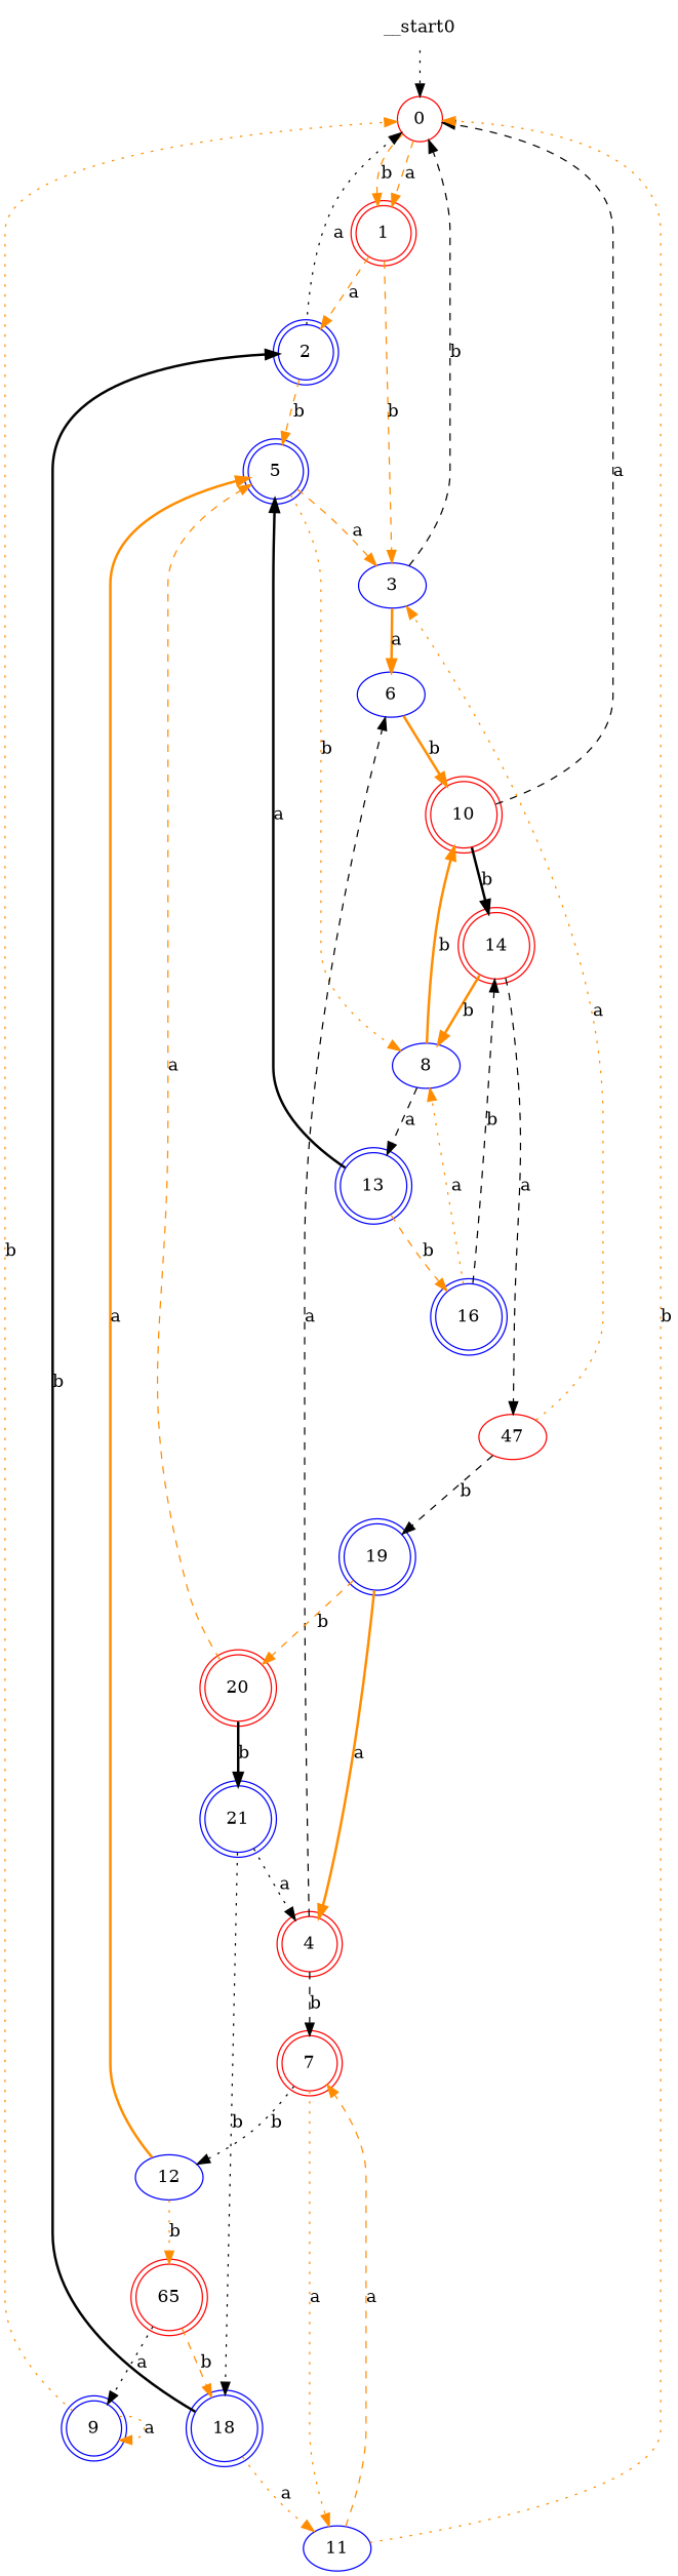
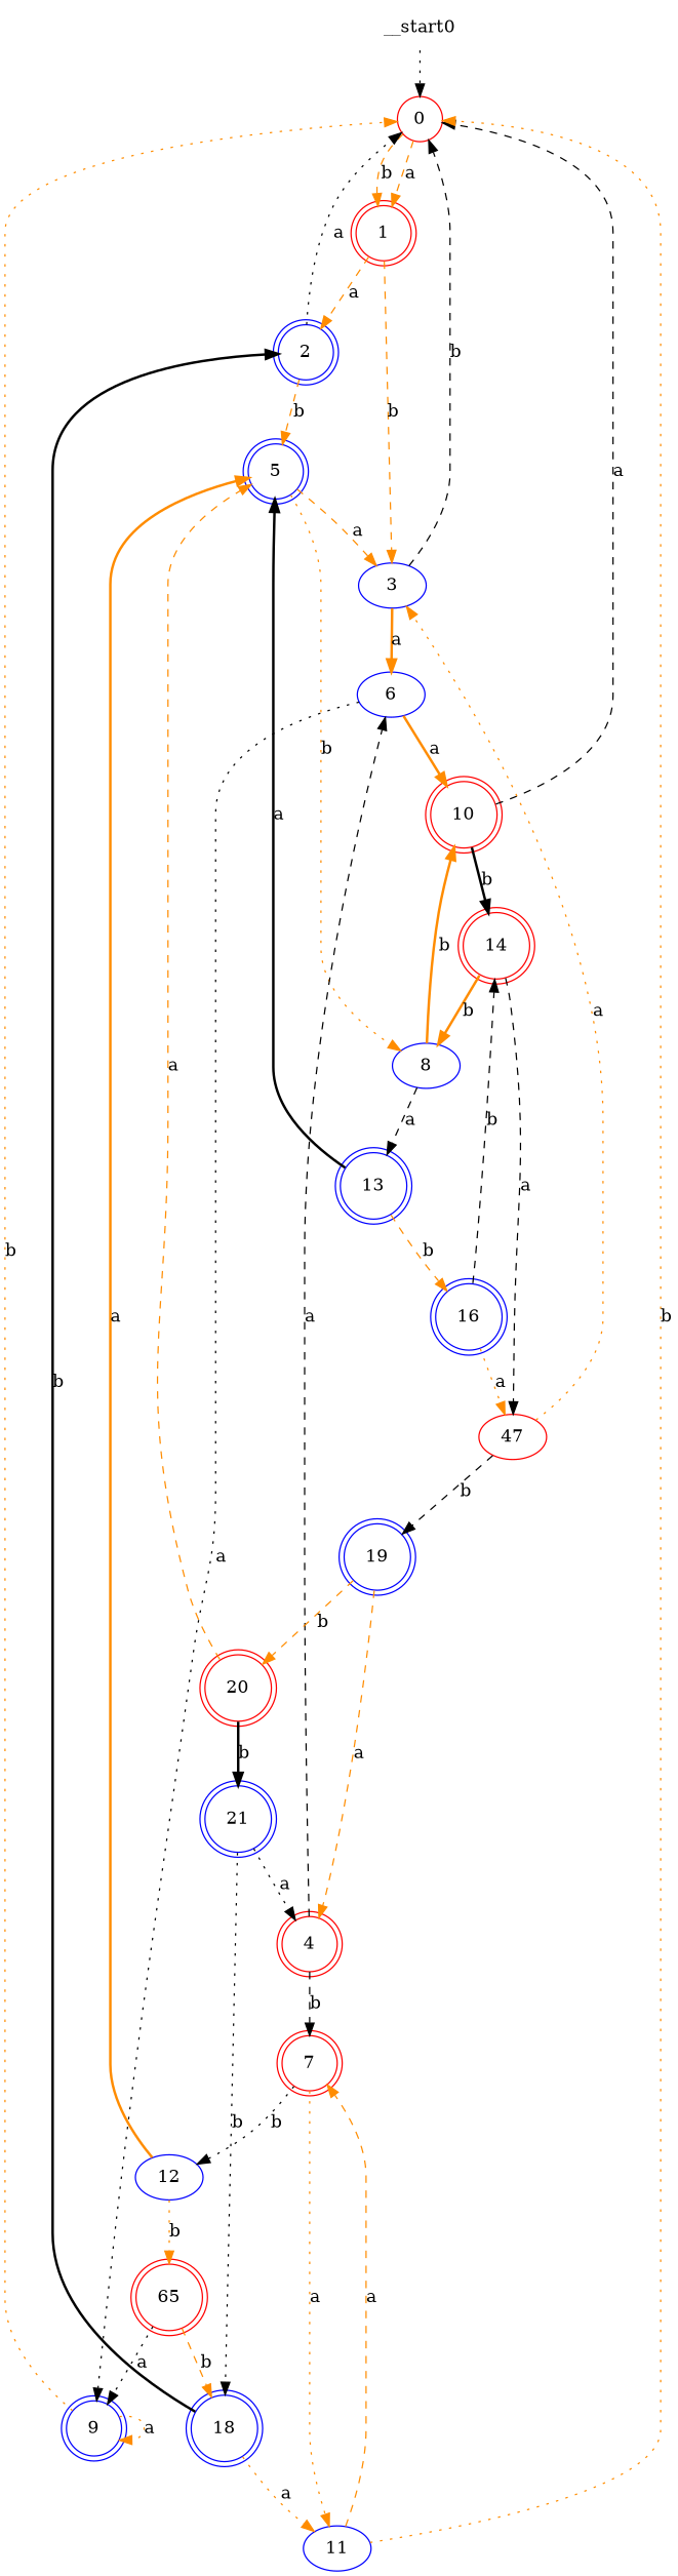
  digraph {
    fontname="DejaVu Serif"
    node [color=blue fontname="DejaVu Serif" shape=doublecircle]
    edge [color=darkorange fontname="DejaVu Serif" style=dashed]
    __start0 [shape=none]
    0 [color=red shape=circle]
    1 [color=red]
    2
    3 [shape=""]
    5
    6 [shape=""]
    4 [color=red]
    7 [color=red]
    8 [shape=""]
    9
    10 [color=red]
    11 [shape=""]
    12 [shape=""]
    13
    14 [color=red]
    n17 [color=red label=65]
    16
    n19 [color=red label=47 shape=""]
    18
    19
    20 [color=red]
    21
    __start0 -> 0 [color=black style=dotted]
    0 -> 1 [label=a]
    0 -> 1 [label=b]
    1 -> 2 [label=a]
    1 -> 3 [label=b]
    2 -> 0 [color=black label=a style=dotted]
    2 -> 5 [label=b]
    3 -> 0 [color=black label=b]
    3 -> 6 [label=a style=bold]
    5 -> 3 [label=a]
    5 -> 8 [label=b style=dotted]
-   6 -> 10 [label=b style=bold]
+   6 -> 9 [color=black label=a style=dotted]
+   6 -> 10 [label=a style=bold]
    4 -> 6 [color=black label=a]
    4 -> 7 [color=black label=b]
    7 -> 11 [label=a style=dotted]
    7 -> 12 [color=black label=b style=dotted]
    8 -> 10 [label=b style=bold]
    8 -> 13 [color=black label=a]
    9 -> 0 [label=b style=dotted]
    9 -> 9 [label=a style=dotted]
    10 -> 0 [color=black label=a]
    10 -> 14 [color=black label=b style=bold]
    11 -> 0 [label=b style=dotted]
    11 -> 7 [label=a]
    12 -> 5 [label=a style=bold]
    12 -> n17 [label=b style=dotted]
    13 -> 5 [color=black label=a style=bold]
    13 -> 16 [label=b]
    14 -> 8 [label=b style=bold]
    14 -> n19 [color=black label=a]
    n17 -> 9 [color=black label=a style=dotted]
    n17 -> 18 [label=b]
-   16 -> 8 [label=a style=dotted]
+   16 -> n19 [label=a style=dotted]
    16 -> 14 [color=black label=b]
    n19 -> 3 [label=a style=dotted]
    n19 -> 19 [color=black label=b]
    18 -> 2 [color=black label=b style=bold]
    18 -> 11 [label=a style=dotted]
-   19 -> 4 [label=a style=bold]
+   19 -> 4 [label=a]
    19 -> 20 [label=b]
    20 -> 5 [label=a]
    20 -> 21 [color=black label=b style=bold]
    21 -> 4 [color=black label=a style=dotted]
    21 -> 18 [color=black label=b style=dotted]
  }
